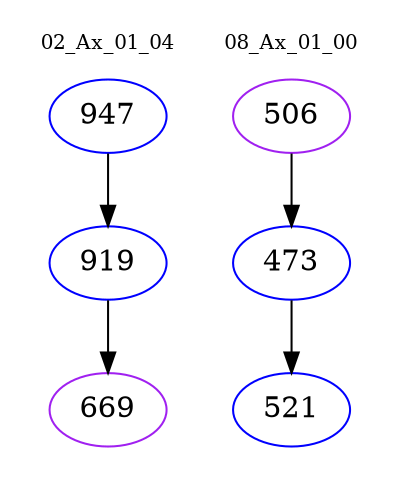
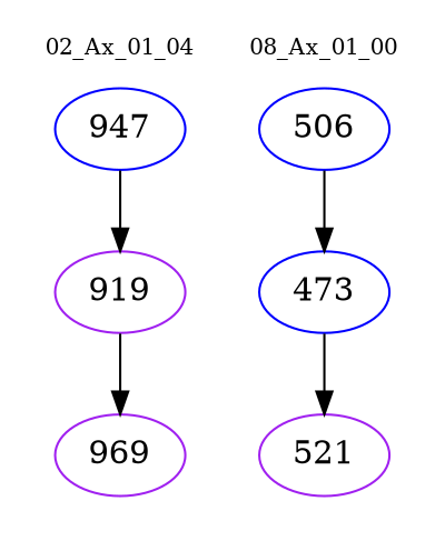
  digraph {
    node [color=blue]
    edge [color=black]
    n1 [label=947]
-   n2 [label=919]
-   n3 [color=purple label=669]
-   n4 [color=purple label=506]
+   n2 [color=purple label=919]
+   n3 [color=purple label=969]
+   n4 [label=506]
    n5 [label=473]
-   n6 [label=521]
+   n6 [color=purple label=521]
    subgraph cluster_1 {
      color=white
      fontsize=10
      label="02_Ax_01_04"
      n1
      n2
      n3
    }
    subgraph cluster_2 {
      color=white
      fontsize=10
      label="08_Ax_01_00"
      n4
      n5
      n6
    }
    n1 -> n2
    n2 -> n3
    n4 -> n5
    n5 -> n6
  }
